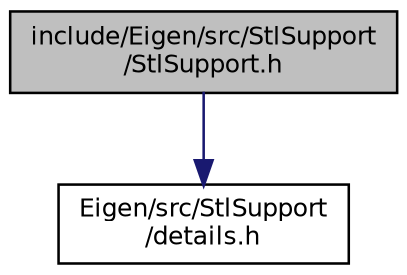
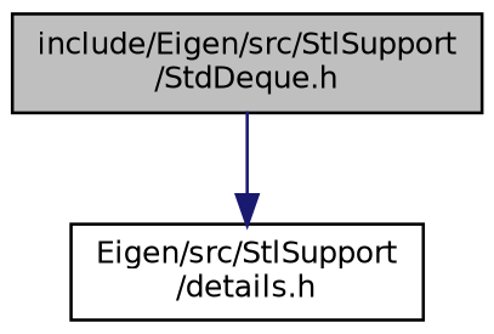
  digraph {
    node [color=black fontname=Helvetica fontsize=10 shape=record style=filled]
-   n1 [fillcolor=grey75 fontcolor=black height=0.2 label="include/Eigen/src/StlSupport\l/StlSupport.h" width=0.4]
+   n1 [fillcolor=grey75 fontcolor=black height=0.2 label="include/Eigen/src/StlSupport\l/StdDeque.h" width=0.4]
    n2 [fillcolor=white height=0.2 label="Eigen/src/StlSupport\l/details.h" width=0.4]
    n1 -> n2 [color=midnightblue fontname=Helvetica fontsize=10 labelfontname=Helvetica labelfontsize=10 style=solid]
  }
